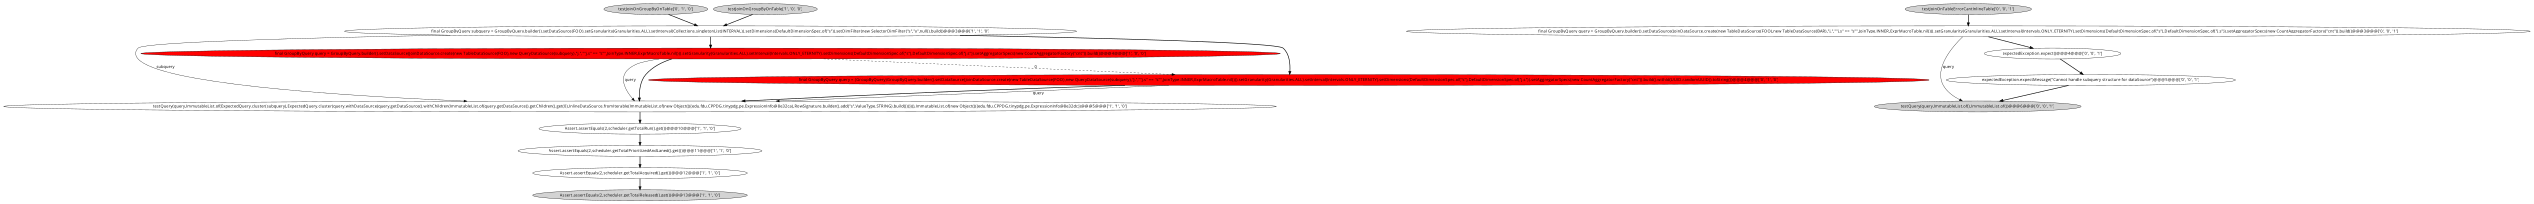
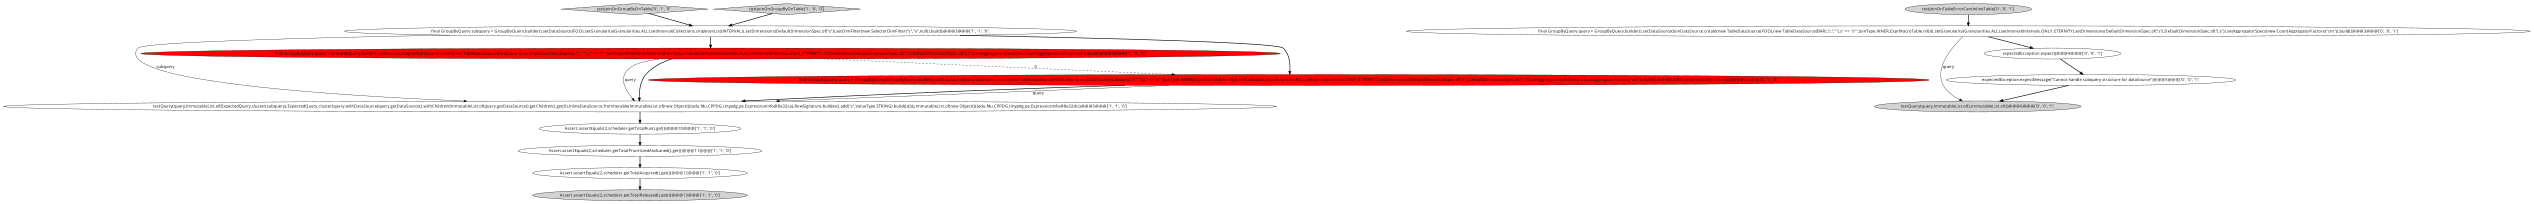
  digraph {
    fontname="Open Sans"
    node [fillcolor=white fontname="Open Sans" shape=ellipse style=filled]
    edge [fontname="Open Sans" style=bold]
    n1 [label="Assert.assertEquals(2,scheduler.getTotalAcquired().get())@@@12@@@['1', '1', '0']"]
    n2 [fillcolor=lightgray label="Assert.assertEquals(2,scheduler.getTotalReleased().get())@@@13@@@['1', '1', '0']"]
    n3 [label="testQuery(query,ImmutableList.of(ExpectedQuery.cluster(subquery),ExpectedQuery.cluster(query.withDataSource(query.getDataSource().withChildren(ImmutableList.of(query.getDataSource().getChildren().get(0),InlineDataSource.fromIterable(ImmutableList.of(new Object((((edu.fdu.CPPDG.tinypdg.pe.ExpressionInfo@8e32ca),RowSignature.builder().add(\"s\",ValueType.STRING).build())))))),ImmutableList.of(new Object((((edu.fdu.CPPDG.tinypdg.pe.ExpressionInfo@8e32dc))@@@5@@@['1', '1', '0']"]
    n4 [label="Assert.assertEquals(2,scheduler.getTotalRun().get())@@@10@@@['1', '1', '0']"]
    n5 [label="Assert.assertEquals(2,scheduler.getTotalPrioritizedAndLaned().get())@@@11@@@['1', '1', '0']"]
-   n6 [fillcolor=lightgray label="testJoinOnGroupByOnTable['0', '1', '0']"]
+   n6 [fillcolor=lightgray label="testJoinOnGroupByOnTable['0', '1', '0']" shape=diamond]
    n7 [label="final GroupByQuery subquery = GroupByQuery.builder().setDataSource(FOO).setGranularity(Granularities.ALL).setInterval(Collections.singletonList(INTERVAL)).setDimensions(DefaultDimensionSpec.of(\"s\")).setDimFilter(new SelectorDimFilter(\"s\",\"y\",null)).build()@@@3@@@['1', '1', '0']"]
    n8 [fillcolor=red label="final GroupByQuery query = GroupByQuery.builder().setDataSource(JoinDataSource.create(new TableDataSource(FOO),new QueryDataSource(subquery),\"j.\",\"\"j.s\" == \"s\"\",JoinType.INNER,ExprMacroTable.nil())).setGranularity(Granularities.ALL).setInterval(Intervals.ONLY_ETERNITY).setDimensions(DefaultDimensionSpec.of(\"s\"),DefaultDimensionSpec.of(\"j.s\")).setAggregatorSpecs(new CountAggregatorFactory(\"cnt\")).build()@@@4@@@['1', '0', '0']"]
    n9 [fillcolor=red label="final GroupByQuery query = (GroupByQuery)GroupByQuery.builder().setDataSource(JoinDataSource.create(new TableDataSource(FOO),new QueryDataSource(subquery),\"j.\",\"\"j.s\" == \"s\"\",JoinType.INNER,ExprMacroTable.nil())).setGranularity(Granularities.ALL).setInterval(Intervals.ONLY_ETERNITY).setDimensions(DefaultDimensionSpec.of(\"s\"),DefaultDimensionSpec.of(\"j.s\")).setAggregatorSpecs(new CountAggregatorFactory(\"cnt\")).build().withId(UUID.randomUUID().toString())@@@4@@@['0', '1', '0']"]
    n10 [fillcolor=lightgray label="testJoinOnTableErrorCantInlineTable['0', '0', '1']"]
    n11 [label="final GroupByQuery query = GroupByQuery.builder().setDataSource(JoinDataSource.create(new TableDataSource(FOO),new TableDataSource(BAR),\"j.\",\"\"j.s\" == \"s\"\",JoinType.INNER,ExprMacroTable.nil())).setGranularity(Granularities.ALL).setInterval(Intervals.ONLY_ETERNITY).setDimensions(DefaultDimensionSpec.of(\"s\"),DefaultDimensionSpec.of(\"j.s\")).setAggregatorSpecs(new CountAggregatorFactory(\"cnt\")).build()@@@3@@@['0', '0', '1']"]
    n12 [fillcolor=lightgray label="testQuery(query,ImmutableList.of(),ImmutableList.of())@@@6@@@['0', '0', '1']"]
    n13 [label="expectedException.expect()@@@4@@@['0', '0', '1']"]
    n14 [label="expectedException.expectMessage(\"Cannot handle subquery structure for dataSource\")@@@5@@@['0', '0', '1']"]
-   n15 [fillcolor=lightgray label="testJoinOnGroupByOnTable['1', '0', '0']"]
+   n15 [fillcolor=lightgray label="testJoinOnGroupByOnTable['1', '0', '0']" shape=diamond]
    n1 -> n2
    n3 -> n4
    n4 -> n5
    n5 -> n1
    n6 -> n7
    n7 -> n3 [label=subquery style=solid]
    n7 -> n8
    n7 -> n9
    n8 -> n3 [label=query style=solid]
    n8 -> n3
    n8 -> n9 [label=0 style=dashed]
    n9 -> n3
    n9 -> n3 [label=query style=solid]
    n10 -> n11
    n11 -> n12 [label=query style=solid]
    n11 -> n13
    n13 -> n14
    n14 -> n12
    n15 -> n7
  }
